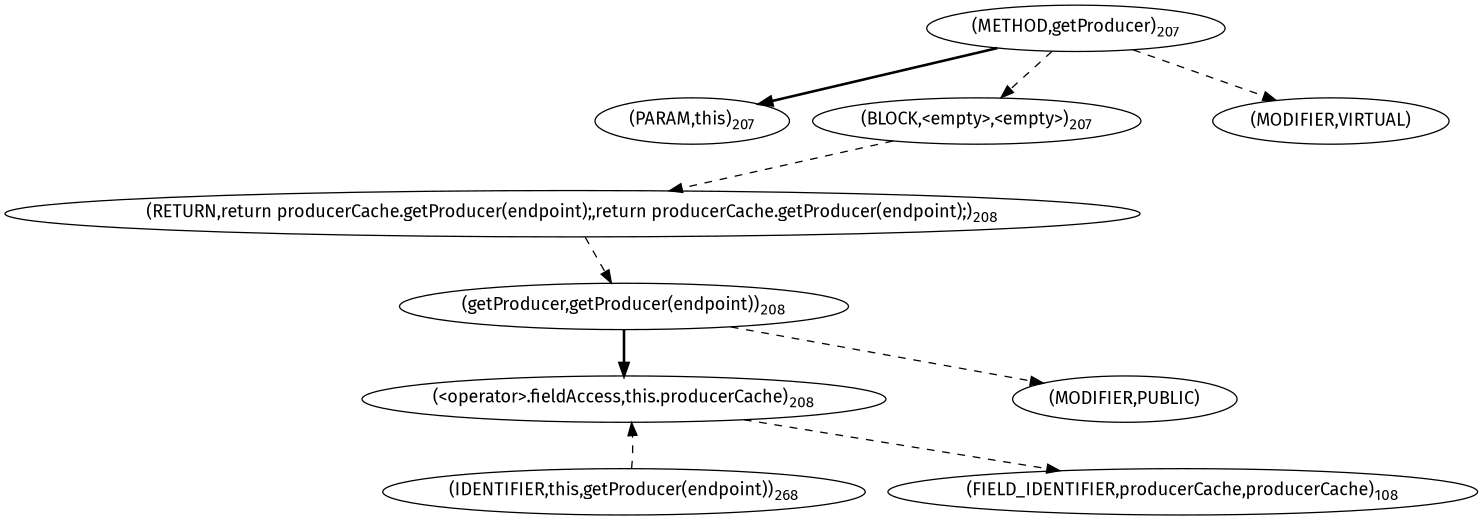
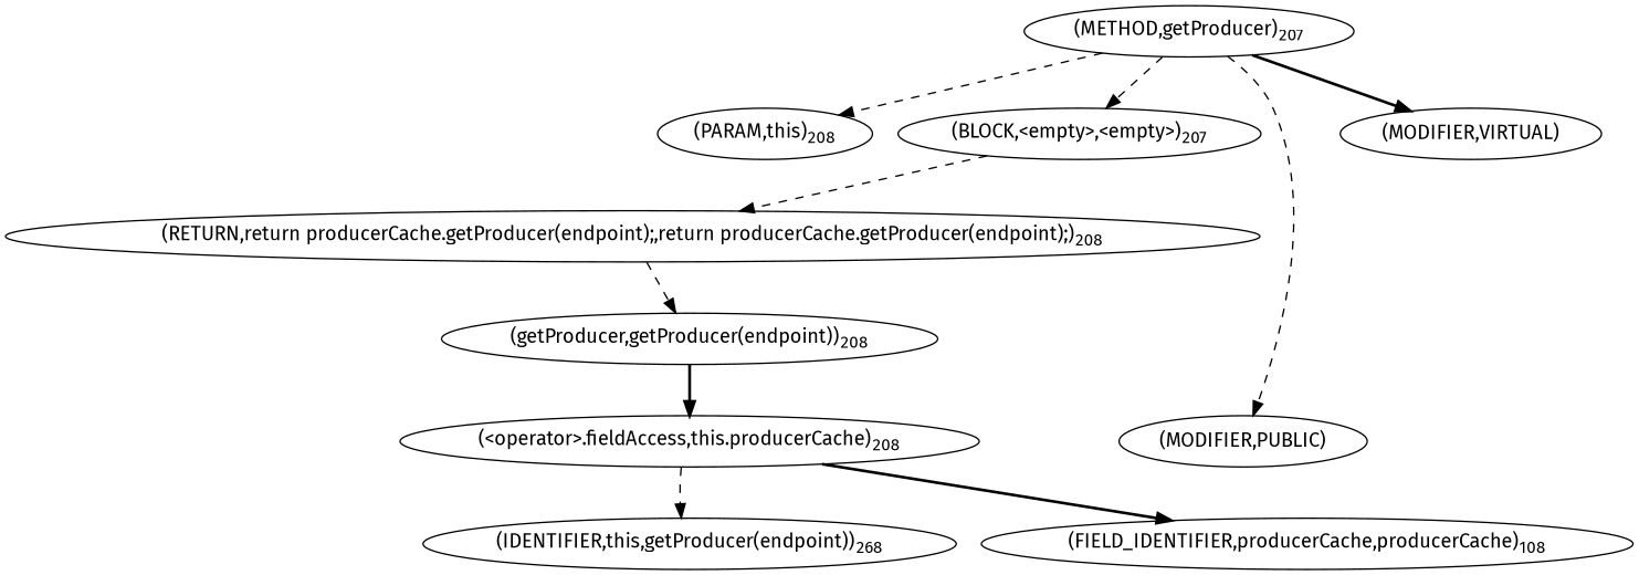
  digraph {
    fontname="Fira Sans"
    node [fontname="Fira Sans"]
    edge [fontname="Fira Sans" style=dashed]
    n1 [label=<(METHOD,getProducer)<SUB>207</SUB>>]
-   n2 [label=<(PARAM,this)<SUB>207</SUB>>]
+   n2 [label=<(PARAM,this)<SUB>208</SUB>>]
    n3 [label=<(BLOCK,&lt;empty&gt;,&lt;empty&gt;)<SUB>207</SUB>>]
    n4 [label=<(MODIFIER,PUBLIC)>]
    n5 [label=<(MODIFIER,VIRTUAL)>]
    n6 [label=<(RETURN,return producerCache.getProducer(endpoint);,return producerCache.getProducer(endpoint);)<SUB>208</SUB>>]
    n7 [label=<(getProducer,getProducer(endpoint))<SUB>208</SUB>>]
    n8 [label=<(&lt;operator&gt;.fieldAccess,this.producerCache)<SUB>208</SUB>>]
    n9 [label=<(IDENTIFIER,this,getProducer(endpoint))<SUB>268</SUB>>]
    n10 [label=<(FIELD_IDENTIFIER,producerCache,producerCache)<SUB>108</SUB>>]
-   n1 -> n2 [style=bold]
+   n1 -> n2
    n1 -> n3
-   n7 -> n4
-   n1 -> n5
+   n1 -> n4
+   n1 -> n5 [style=bold]
    n3 -> n6
    n6 -> n7
    n7 -> n8 [style=bold]
-   n9 -> n8
-   n8 -> n10
+   n8 -> n9
+   n8 -> n10 [style=bold]
  }
